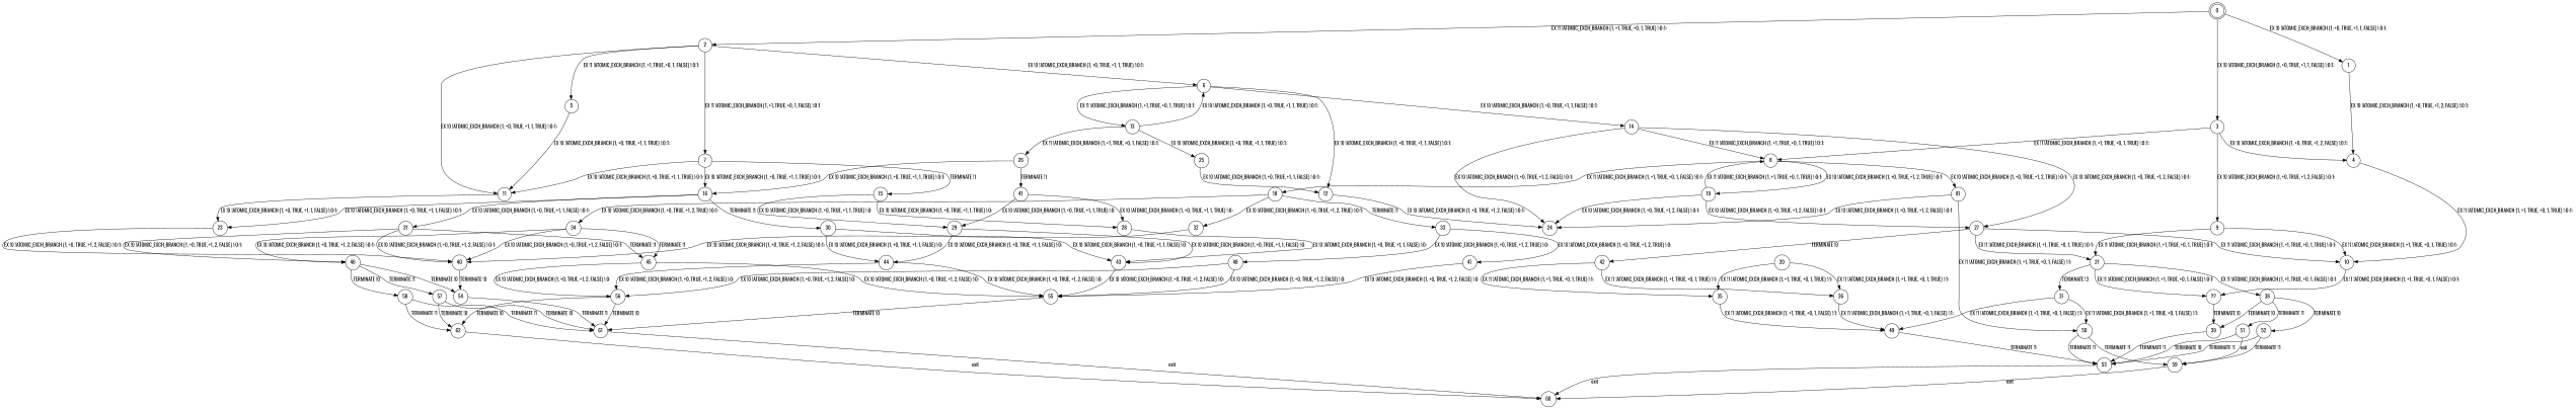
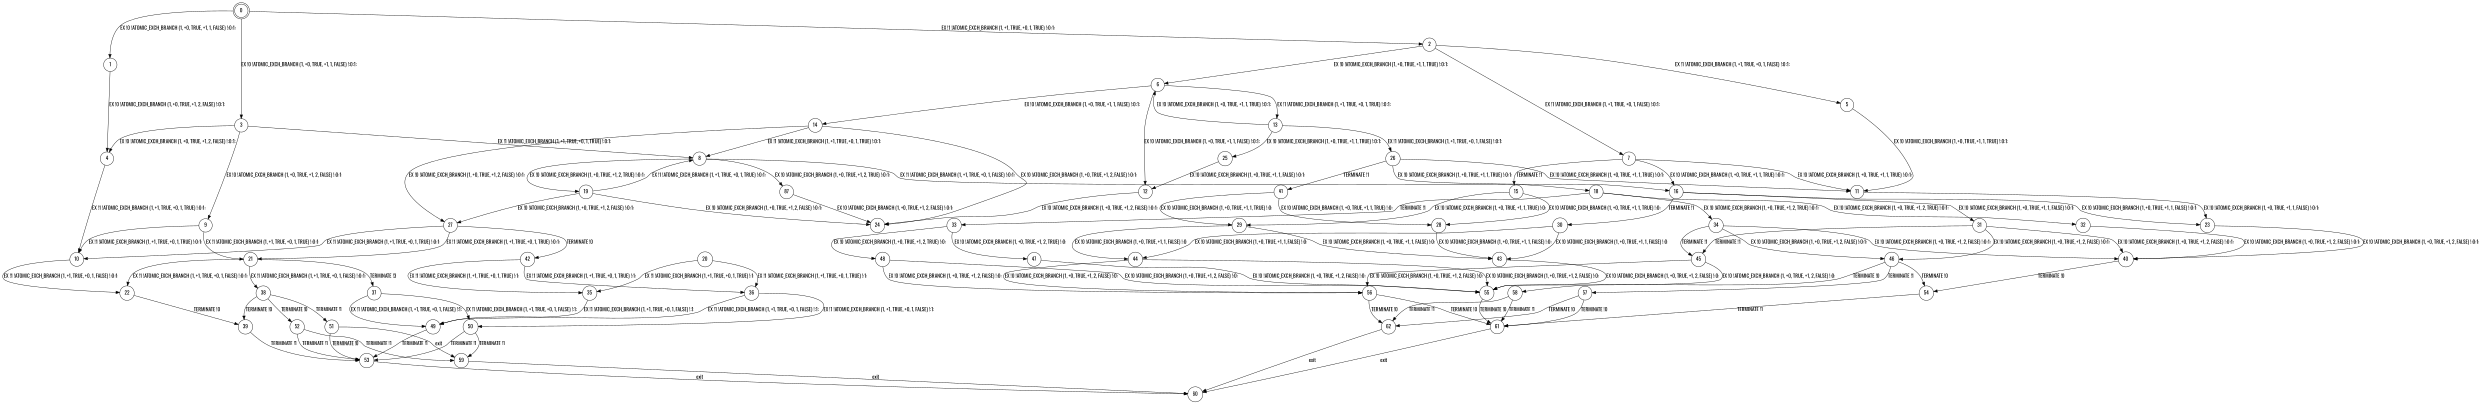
  digraph {
    fontname=Oswald
    node [fontname=Oswald shape=circle]
    edge [fontname=Oswald]
    0 [peripheries=2]
    1
    2
    3
    4
    5
    6
    7
    8
    9
    10
    11
    12
    13
    14
    15
    16
    n18 [label=87]
    18
    19
    21
    22
    23
    24
    25
    26
    27
    28
    29
    30
    31
    32
    33
    34
    20
    35
    36
    37
    38
    39
    40
    41
    42
    43
    44
    45
    46
    47
    48
    49
    50
    51
    52
    53
    54
    55
    56
    57
    58
    59
    60
    61
    62
    0 -> 1 [label="EX !0 !ATOMIC_EXCH_BRANCH (1, +0, TRUE, +1, 1, FALSE) !:0:1:"]
    0 -> 2 [label="EX !1 !ATOMIC_EXCH_BRANCH (1, +1, TRUE, +0, 1, TRUE) !:0:1:"]
    0 -> 3 [label="EX !0 !ATOMIC_EXCH_BRANCH (1, +0, TRUE, +1, 1, FALSE) !:0:1:"]
    1 -> 4 [label="EX !0 !ATOMIC_EXCH_BRANCH (1, +0, TRUE, +1, 2, FALSE) !:0:1:"]
    2 -> 5 [label="EX !1 !ATOMIC_EXCH_BRANCH (1, +1, TRUE, +0, 1, FALSE) !:0:1:"]
    2 -> 6 [label="EX !0 !ATOMIC_EXCH_BRANCH (1, +0, TRUE, +1, 1, TRUE) !:0:1:"]
    2 -> 7 [label="EX !1 !ATOMIC_EXCH_BRANCH (1, +1, TRUE, +0, 1, FALSE) !:0:1:"]
    3 -> 4 [label="EX !0 !ATOMIC_EXCH_BRANCH (1, +0, TRUE, +1, 2, FALSE) !:0:1:"]
    3 -> 8 [label="EX !1 !ATOMIC_EXCH_BRANCH (1, +1, TRUE, +0, 1, TRUE) !:0:1:"]
    3 -> 9 [label="EX !0 !ATOMIC_EXCH_BRANCH (1, +0, TRUE, +1, 2, FALSE) !:0:1:"]
    4 -> 10 [label="EX !1 !ATOMIC_EXCH_BRANCH (1, +1, TRUE, +0, 1, TRUE) !:0:1:"]
    5 -> 11 [label="EX !0 !ATOMIC_EXCH_BRANCH (1, +0, TRUE, +1, 1, TRUE) !:0:1:"]
    6 -> 12 [label="EX !0 !ATOMIC_EXCH_BRANCH (1, +0, TRUE, +1, 1, FALSE) !:0:1:"]
    6 -> 13 [label="EX !1 !ATOMIC_EXCH_BRANCH (1, +1, TRUE, +0, 1, TRUE) !:0:1:"]
    6 -> 14 [label="EX !0 !ATOMIC_EXCH_BRANCH (1, +0, TRUE, +1, 1, FALSE) !:0:1:"]
    7 -> 11 [label="EX !0 !ATOMIC_EXCH_BRANCH (1, +0, TRUE, +1, 1, TRUE) !:0:1:"]
    7 -> 15 [label="TERMINATE !1"]
    7 -> 16 [label="EX !0 !ATOMIC_EXCH_BRANCH (1, +0, TRUE, +1, 1, TRUE) !:0:1:"]
    8 -> n18 [label="EX !0 !ATOMIC_EXCH_BRANCH (1, +0, TRUE, +1, 2, TRUE) !:0:1:"]
    8 -> 18 [label="EX !1 !ATOMIC_EXCH_BRANCH (1, +1, TRUE, +0, 1, FALSE) !:0:1:"]
    8 -> 19 [label="EX !0 !ATOMIC_EXCH_BRANCH (1, +0, TRUE, +1, 2, TRUE) !:0:1:"]
    9 -> 10 [label="EX !1 !ATOMIC_EXCH_BRANCH (1, +1, TRUE, +0, 1, TRUE) !:0:1:"]
    9 -> 21 [label="EX !1 !ATOMIC_EXCH_BRANCH (1, +1, TRUE, +0, 1, TRUE) !:0:1:"]
    10 -> 22 [label="EX !1 !ATOMIC_EXCH_BRANCH (1, +1, TRUE, +0, 1, FALSE) !:0:1:"]
    11 -> 23 [label="EX !0 !ATOMIC_EXCH_BRANCH (1, +0, TRUE, +1, 1, FALSE) !:0:1:"]
    12 -> 24 [label="EX !0 !ATOMIC_EXCH_BRANCH (1, +0, TRUE, +1, 2, FALSE) !:0:1:"]
    13 -> 6 [label="EX !0 !ATOMIC_EXCH_BRANCH (1, +0, TRUE, +1, 1, TRUE) !:0:1:"]
    13 -> 25 [label="EX !0 !ATOMIC_EXCH_BRANCH (1, +0, TRUE, +1, 1, TRUE) !:0:1:"]
    13 -> 26 [label="EX !1 !ATOMIC_EXCH_BRANCH (1, +1, TRUE, +0, 1, FALSE) !:0:1:"]
    14 -> 8 [label="EX !1 !ATOMIC_EXCH_BRANCH (1, +1, TRUE, +0, 1, TRUE) !:0:1:"]
    14 -> 24 [label="EX !0 !ATOMIC_EXCH_BRANCH (1, +0, TRUE, +1, 2, FALSE) !:0:1:"]
    14 -> 27 [label="EX !0 !ATOMIC_EXCH_BRANCH (1, +0, TRUE, +1, 2, FALSE) !:0:1:"]
    15 -> 28 [label="EX !0 !ATOMIC_EXCH_BRANCH (1, +0, TRUE, +1, 1, TRUE) !:0:"]
    15 -> 29 [label="EX !0 !ATOMIC_EXCH_BRANCH (1, +0, TRUE, +1, 1, TRUE) !:0:"]
    16 -> 23 [label="EX !0 !ATOMIC_EXCH_BRANCH (1, +0, TRUE, +1, 1, FALSE) !:0:1:"]
    16 -> 30 [label="TERMINATE !1"]
    16 -> 31 [label="EX !0 !ATOMIC_EXCH_BRANCH (1, +0, TRUE, +1, 1, FALSE) !:0:1:"]
    n18 -> 24 [label="EX !0 !ATOMIC_EXCH_BRANCH (1, +0, TRUE, +1, 2, FALSE) !:0:1:"]
    18 -> 32 [label="EX !0 !ATOMIC_EXCH_BRANCH (1, +0, TRUE, +1, 2, TRUE) !:0:1:"]
    18 -> 33 [label="TERMINATE !1"]
    18 -> 34 [label="EX !0 !ATOMIC_EXCH_BRANCH (1, +0, TRUE, +1, 2, TRUE) !:0:1:"]
    19 -> 8 [label="EX !1 !ATOMIC_EXCH_BRANCH (1, +1, TRUE, +0, 1, TRUE) !:0:1:"]
    19 -> 24 [label="EX !0 !ATOMIC_EXCH_BRANCH (1, +0, TRUE, +1, 2, FALSE) !:0:1:"]
    19 -> 27 [label="EX !0 !ATOMIC_EXCH_BRANCH (1, +0, TRUE, +1, 2, FALSE) !:0:1:"]
    21 -> 22 [label="EX !1 !ATOMIC_EXCH_BRANCH (1, +1, TRUE, +0, 1, FALSE) !:0:1:"]
    21 -> 37 [label="TERMINATE !3"]
    21 -> 38 [label="EX !1 !ATOMIC_EXCH_BRANCH (1, +1, TRUE, +0, 1, FALSE) !:0:1:"]
    22 -> 39 [label="TERMINATE !0"]
    23 -> 40 [label="EX !0 !ATOMIC_EXCH_BRANCH (1, +0, TRUE, +1, 2, FALSE) !:0:1:"]
    25 -> 12 [label="EX !0 !ATOMIC_EXCH_BRANCH (1, +0, TRUE, +1, 1, FALSE) !:0:1:"]
-   2 -> 11 [label="EX !0 !ATOMIC_EXCH_BRANCH (1, +0, TRUE, +1, 1, TRUE) !:0:1:"]
+   26 -> 11 [label="EX !0 !ATOMIC_EXCH_BRANCH (1, +0, TRUE, +1, 1, TRUE) !:0:1:"]
    26 -> 16 [label="EX !0 !ATOMIC_EXCH_BRANCH (1, +0, TRUE, +1, 1, TRUE) !:0:1:"]
    26 -> 41 [label="TERMINATE !1"]
    27 -> 10 [label="EX !1 !ATOMIC_EXCH_BRANCH (1, +1, TRUE, +0, 1, TRUE) !:0:1:"]
    27 -> 21 [label="EX !1 !ATOMIC_EXCH_BRANCH (1, +1, TRUE, +0, 1, TRUE) !:0:1:"]
    27 -> 42 [label="TERMINATE !0"]
    28 -> 43 [label="EX !0 !ATOMIC_EXCH_BRANCH (1, +0, TRUE, +1, 1, FALSE) !:0:"]
    29 -> 43 [label="EX !0 !ATOMIC_EXCH_BRANCH (1, +0, TRUE, +1, 1, FALSE) !:0:"]
    29 -> 44 [label="EX !0 !ATOMIC_EXCH_BRANCH (1, +0, TRUE, +1, 1, FALSE) !:0:"]
    30 -> 43 [label="EX !0 !ATOMIC_EXCH_BRANCH (1, +0, TRUE, +1, 1, FALSE) !:0:"]
    30 -> 44 [label="EX !0 !ATOMIC_EXCH_BRANCH (1, +0, TRUE, +1, 1, FALSE) !:0:"]
    31 -> 40 [label="EX !0 !ATOMIC_EXCH_BRANCH (1, +0, TRUE, +1, 2, FALSE) !:0:1:"]
    31 -> 45 [label="TERMINATE !1"]
    31 -> 46 [label="EX !0 !ATOMIC_EXCH_BRANCH (1, +0, TRUE, +1, 2, FALSE) !:0:1:"]
    32 -> 40 [label="EX !0 !ATOMIC_EXCH_BRANCH (1, +0, TRUE, +1, 2, FALSE) !:0:1:"]
    33 -> 47 [label="EX !0 !ATOMIC_EXCH_BRANCH (1, +0, TRUE, +1, 2, TRUE) !:0:"]
    33 -> 48 [label="EX !0 !ATOMIC_EXCH_BRANCH (1, +0, TRUE, +1, 2, TRUE) !:0:"]
    34 -> 40 [label="EX !0 !ATOMIC_EXCH_BRANCH (1, +0, TRUE, +1, 2, FALSE) !:0:1:"]
    34 -> 45 [label="TERMINATE !1"]
    34 -> 46 [label="EX !0 !ATOMIC_EXCH_BRANCH (1, +0, TRUE, +1, 2, FALSE) !:0:1:"]
    20 -> 35 [label="EX !1 !ATOMIC_EXCH_BRANCH (1, +1, TRUE, +0, 1, TRUE) !:1:"]
    20 -> 36 [label="EX !1 !ATOMIC_EXCH_BRANCH (1, +1, TRUE, +0, 1, TRUE) !:1:"]
    35 -> 49 [label="EX !1 !ATOMIC_EXCH_BRANCH (1, +1, TRUE, +0, 1, FALSE) !:1:"]
    36 -> 49 [label="EX !1 !ATOMIC_EXCH_BRANCH (1, +1, TRUE, +0, 1, FALSE) !:1:"]
-   n18 -> 50 [label="EX !1 !ATOMIC_EXCH_BRANCH (1, +1, TRUE, +0, 1, FALSE) !:1:"]
+   36 -> 50 [label="EX !1 !ATOMIC_EXCH_BRANCH (1, +1, TRUE, +0, 1, FALSE) !:1:"]
    37 -> 49 [label="EX !1 !ATOMIC_EXCH_BRANCH (1, +1, TRUE, +0, 1, FALSE) !:1:"]
    37 -> 50 [label="EX !1 !ATOMIC_EXCH_BRANCH (1, +1, TRUE, +0, 1, FALSE) !:1:"]
    38 -> 39 [label="TERMINATE !0"]
    38 -> 51 [label="TERMINATE !1"]
    38 -> 52 [label="TERMINATE !0"]
    39 -> 53 [label="TERMINATE !1"]
    40 -> 54 [label="TERMINATE !0"]
    41 -> 28 [label="EX !0 !ATOMIC_EXCH_BRANCH (1, +0, TRUE, +1, 1, TRUE) !:0:"]
    41 -> 29 [label="EX !0 !ATOMIC_EXCH_BRANCH (1, +0, TRUE, +1, 1, TRUE) !:0:"]
    42 -> 35 [label="EX !1 !ATOMIC_EXCH_BRANCH (1, +1, TRUE, +0, 1, TRUE) !:1:"]
    42 -> 36 [label="EX !1 !ATOMIC_EXCH_BRANCH (1, +1, TRUE, +0, 1, TRUE) !:1:"]
    43 -> 55 [label="EX !0 !ATOMIC_EXCH_BRANCH (1, +0, TRUE, +1, 2, FALSE) !:0:"]
    44 -> 55 [label="EX !0 !ATOMIC_EXCH_BRANCH (1, +0, TRUE, +1, 2, FALSE) !:0:"]
    44 -> 56 [label="EX !0 !ATOMIC_EXCH_BRANCH (1, +0, TRUE, +1, 2, FALSE) !:0:"]
    45 -> 55 [label="EX !0 !ATOMIC_EXCH_BRANCH (1, +0, TRUE, +1, 2, FALSE) !:0:"]
    45 -> 56 [label="EX !0 !ATOMIC_EXCH_BRANCH (1, +0, TRUE, +1, 2, FALSE) !:0:"]
    46 -> 54 [label="TERMINATE !0"]
    46 -> 57 [label="TERMINATE !1"]
    46 -> 58 [label="TERMINATE !0"]
    47 -> 55 [label="EX !0 !ATOMIC_EXCH_BRANCH (1, +0, TRUE, +1, 2, FALSE) !:0:"]
    48 -> 55 [label="EX !0 !ATOMIC_EXCH_BRANCH (1, +0, TRUE, +1, 2, FALSE) !:0:"]
    48 -> 56 [label="EX !0 !ATOMIC_EXCH_BRANCH (1, +0, TRUE, +1, 2, FALSE) !:0:"]
    49 -> 53 [label="TERMINATE !1"]
    50 -> 53 [label="TERMINATE !1"]
    50 -> 59 [label="TERMINATE !1"]
    51 -> 53 [label="TERMINATE !0"]
    51 -> 59 [label=exit]
    52 -> 53 [label="TERMINATE !1"]
    52 -> 59 [label="TERMINATE !1"]
    53 -> 60 [label=exit]
    54 -> 61 [label="TERMINATE !1"]
    55 -> 61 [label="TERMINATE !0"]
    56 -> 61 [label="TERMINATE !0"]
    56 -> 62 [label="TERMINATE !0"]
    57 -> 61 [label="TERMINATE !0"]
    57 -> 62 [label="TERMINATE !0"]
    58 -> 61 [label="TERMINATE !1"]
    58 -> 62 [label="TERMINATE !1"]
    59 -> 60 [label=exit]
    61 -> 60 [label=exit]
    62 -> 60 [label=exit]
  }
